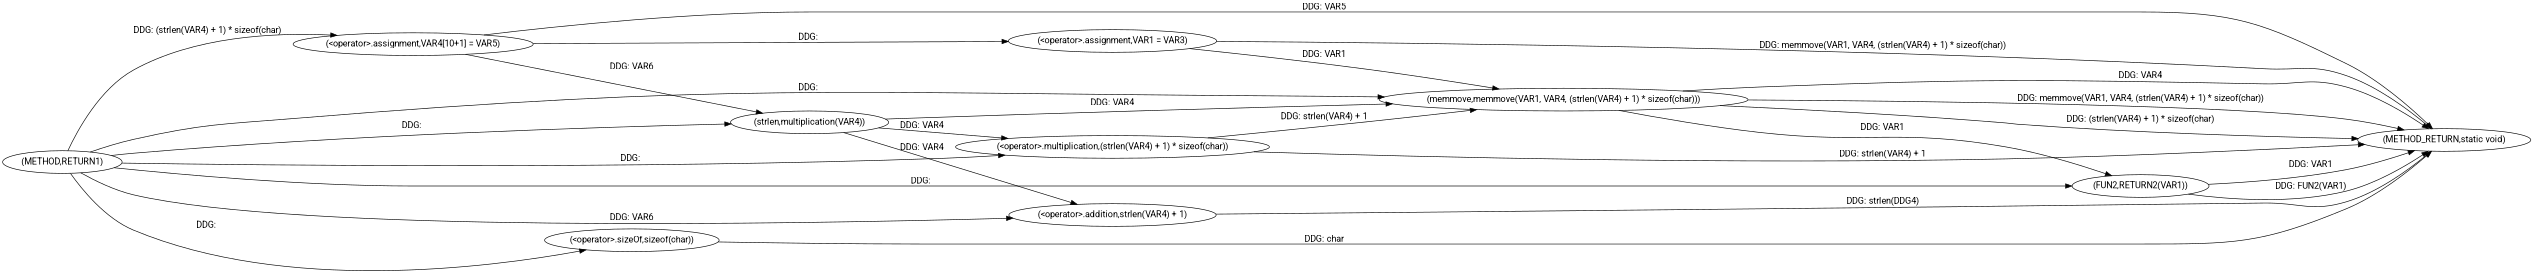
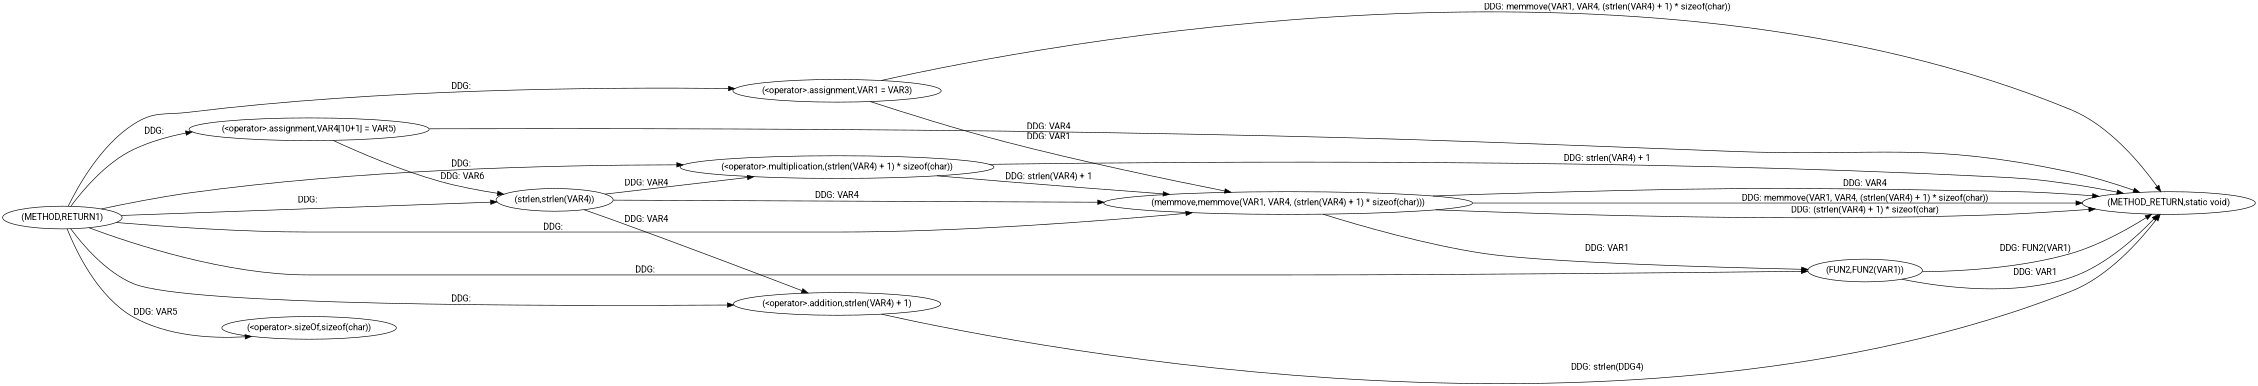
  digraph {
    fontname=Roboto
    rankdir=LR
    node [fontname=Roboto]
    edge [fontname=Roboto]
    n1 [label="(METHOD,RETURN1)"]
    n2 [label="(<operator>.assignment,VAR1 = VAR3)"]
    n3 [label="(<operator>.assignment,VAR4[10+1] = VAR5)"]
    n4 [label="(memmove,memmove(VAR1, VAR4, (strlen(VAR4) + 1) * sizeof(char)))"]
    n5 [label="(<operator>.multiplication,(strlen(VAR4) + 1) * sizeof(char))"]
    n6 [label="(<operator>.addition,strlen(VAR4) + 1)"]
-   n7 [label="(strlen,multiplication(VAR4))"]
+   n7 [label="(strlen,strlen(VAR4))"]
    n8 [label="(<operator>.sizeOf,sizeof(char))"]
-   n9 [label="(FUN2,RETURN2(VAR1))"]
+   n9 [label="(FUN2,FUN2(VAR1))"]
    n10 [label="(METHOD_RETURN,static void)"]
-   n3 -> n2 [label="DDG: "]
-   n1 -> n3 [label="DDG: (strlen(VAR4) + 1) * sizeof(char)"]
+   n1 -> n2 [label="DDG: "]
+   n1 -> n3 [label="DDG: "]
    n1 -> n4 [label="DDG: "]
    n1 -> n5 [label="DDG: "]
-   n1 -> n6 [label="DDG: VAR6"]
+   n1 -> n6 [label="DDG: "]
    n1 -> n7 [label="DDG: "]
-   n1 -> n8 [label="DDG: "]
+   n1 -> n8 [label="DDG: VAR5"]
    n1 -> n9 [label="DDG: "]
    n2 -> n4 [label="DDG: VAR1"]
    n2 -> n10 [label="DDG: memmove(VAR1, VAR4, (strlen(VAR4) + 1) * sizeof(char))"]
    n3 -> n7 [label="DDG: VAR6"]
-   n3 -> n10 [label="DDG: VAR5"]
+   n3 -> n10 [label="DDG: VAR4"]
    n4 -> n9 [label="DDG: VAR1"]
    n4 -> n10 [label="DDG: VAR4"]
    n4 -> n10 [label="DDG: memmove(VAR1, VAR4, (strlen(VAR4) + 1) * sizeof(char))"]
    n4 -> n10 [label="DDG: (strlen(VAR4) + 1) * sizeof(char)"]
    n5 -> n4 [label="DDG: strlen(VAR4) + 1"]
    n5 -> n10 [label="DDG: strlen(VAR4) + 1"]
    n6 -> n10 [label="DDG: strlen(DDG4)"]
    n7 -> n4 [label="DDG: VAR4"]
    n7 -> n5 [label="DDG: VAR4"]
    n7 -> n6 [label="DDG: VAR4"]
-   n8 -> n10 [label="DDG: char"]
    n9 -> n10 [label="DDG: VAR1"]
    n9 -> n10 [label="DDG: FUN2(VAR1)"]
  }
